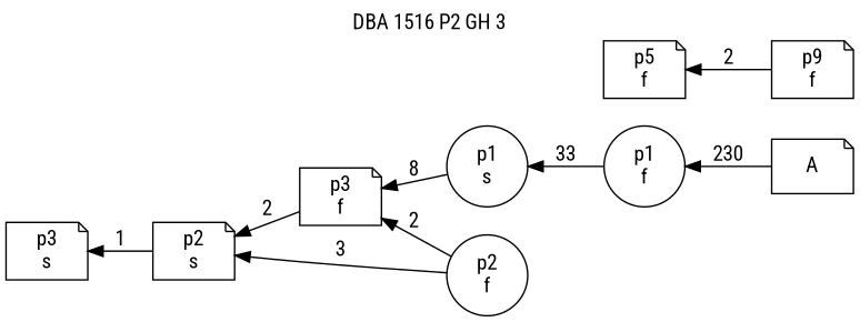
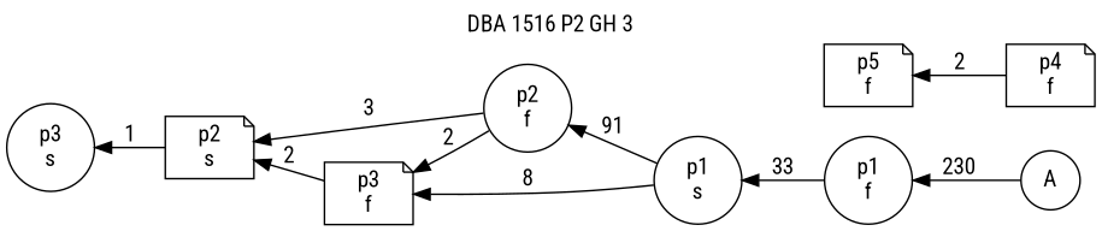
  digraph {
    fontname="Roboto Condensed"
    label=" DBA 1516 P2 GH 3 "
    labelloc=tl
    rankdir=RL
    node [fontname="Roboto Condensed" shape=note]
    edge [fontname="Roboto Condensed"]
-   n1 [label=A]
+   n1 [label=A shape=circle]
    n2 [label="p1\nf" shape=circle]
    n3 [label="p1\ns" shape=circle]
    n4 [label="p2\nf" shape=circle]
    n5 [label="p3\nf"]
    n6 [label="p2\ns"]
-   n7 [label="p9\nf"]
+   n7 [label="p4\nf"]
    n8 [label="p5\nf"]
-   n9 [label="p3\ns"]
+   n9 [label="p3\ns" shape=circle]
    n1 -> n2 [label=230]
    n2 -> n3 [label=33]
+   n3 -> n4 [label=91]
    n3 -> n5 [label=8]
    n4 -> n5 [label=2]
    n4 -> n6 [label=3]
    n5 -> n6 [label=2]
    n6 -> n9 [label=1]
    n7 -> n8 [label=2]
  }
